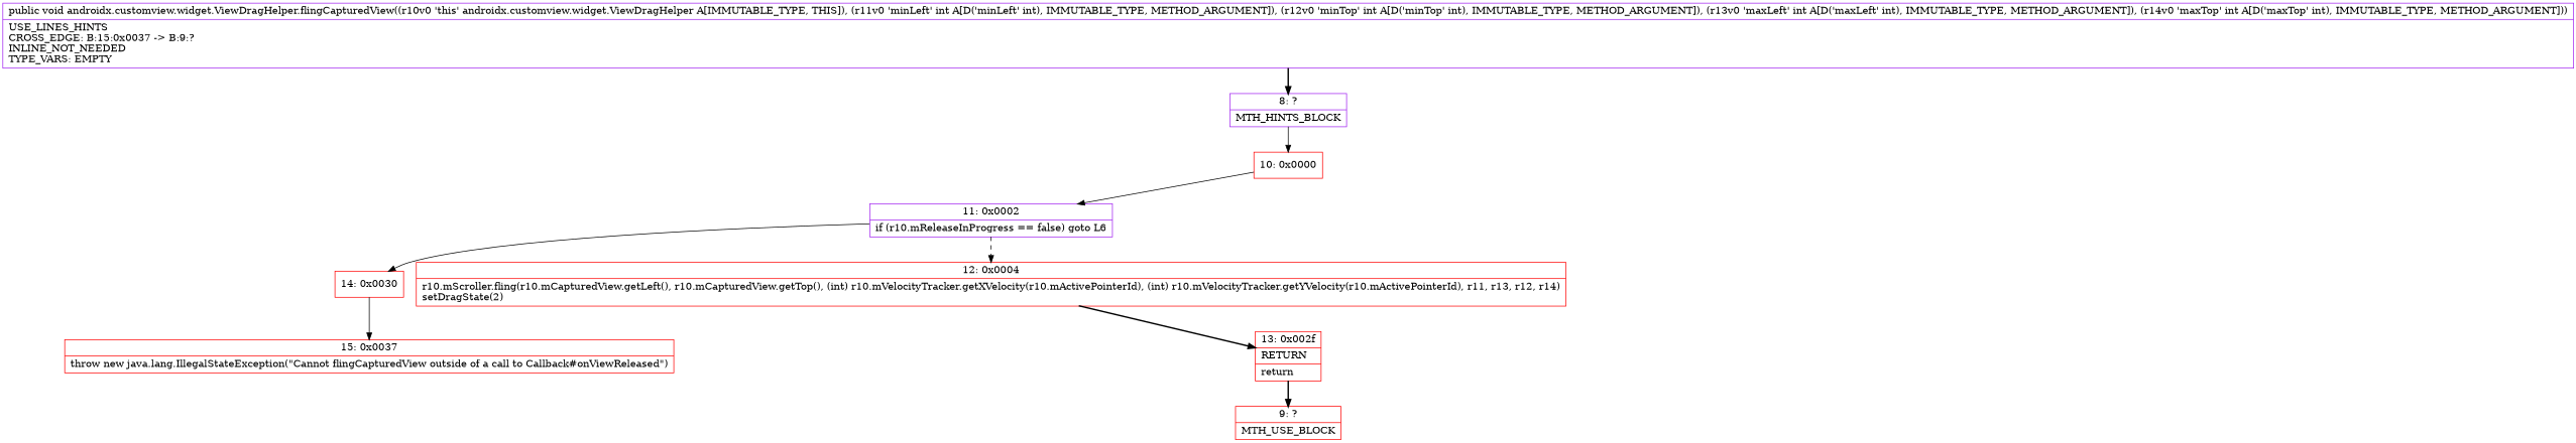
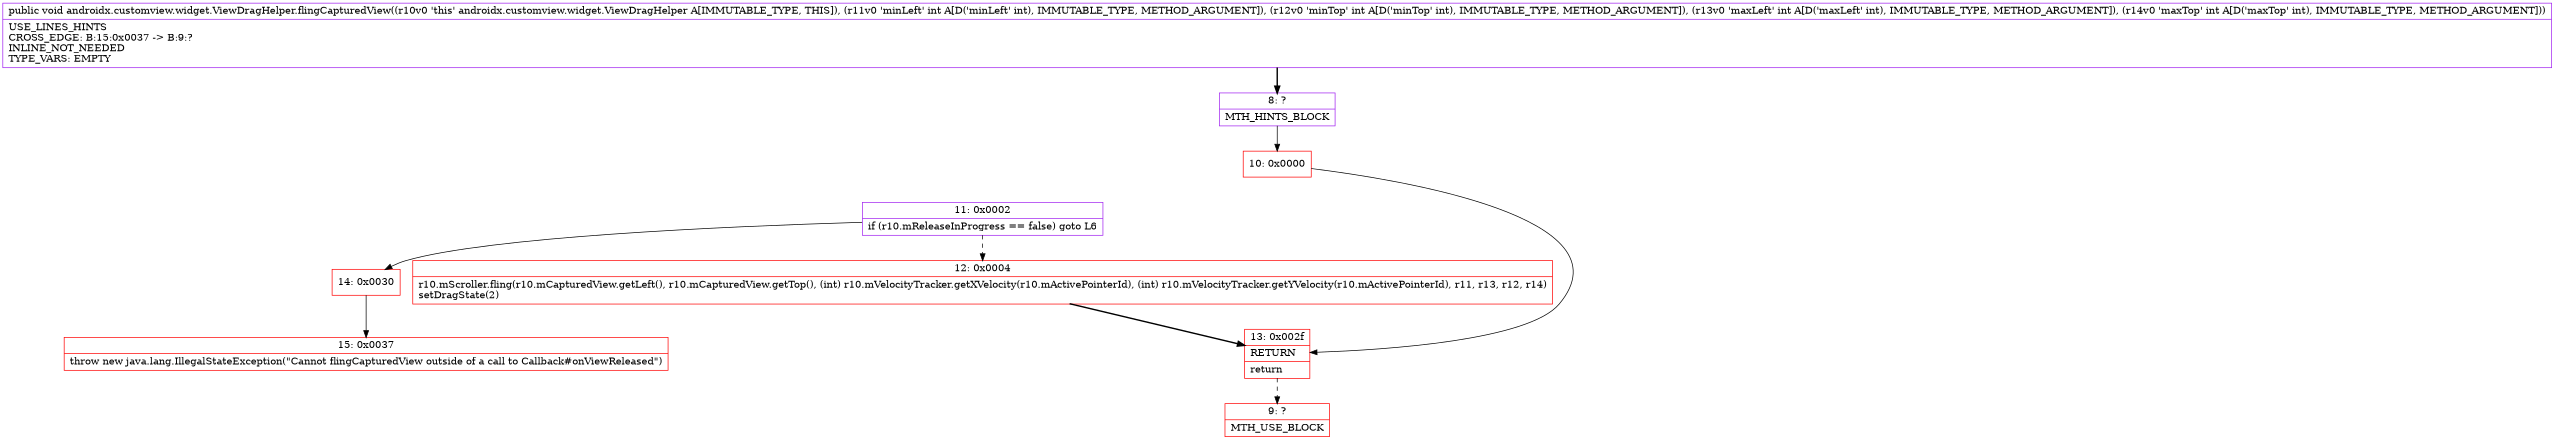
  digraph {
    node [color=red shape=record]
    edge [style=solid]
    n1 [color=purple label="{8\:\ ?|MTH_HINTS_BLOCK\l}"]
    n2 [label="{10\:\ 0x0000}"]
    n3 [color=purple label="{11\:\ 0x0002|if (r10.mReleaseInProgress == false) goto L6\l}"]
    n4 [label="{12\:\ 0x0004|r10.mScroller.fling(r10.mCapturedView.getLeft(), r10.mCapturedView.getTop(), (int) r10.mVelocityTracker.getXVelocity(r10.mActivePointerId), (int) r10.mVelocityTracker.getYVelocity(r10.mActivePointerId), r11, r13, r12, r14)\lsetDragState(2)\l}"]
    n5 [label="{14\:\ 0x0030}"]
    n6 [label="{13\:\ 0x002f|RETURN\l|return\l}"]
    n7 [label="{15\:\ 0x0037|throw new java.lang.IllegalStateException(\"Cannot flingCapturedView outside of a call to Callback#onViewReleased\")\l}"]
    n8 [label="{9\:\ ?|MTH_USE_BLOCK\l}"]
    n9 [color=purple label="{public void androidx.customview.widget.ViewDragHelper.flingCapturedView((r10v0 'this' androidx.customview.widget.ViewDragHelper A[IMMUTABLE_TYPE, THIS]), (r11v0 'minLeft' int A[D('minLeft' int), IMMUTABLE_TYPE, METHOD_ARGUMENT]), (r12v0 'minTop' int A[D('minTop' int), IMMUTABLE_TYPE, METHOD_ARGUMENT]), (r13v0 'maxLeft' int A[D('maxLeft' int), IMMUTABLE_TYPE, METHOD_ARGUMENT]), (r14v0 'maxTop' int A[D('maxTop' int), IMMUTABLE_TYPE, METHOD_ARGUMENT]))  | USE_LINES_HINTS\lCROSS_EDGE: B:15:0x0037 \-\> B:9:?\lINLINE_NOT_NEEDED\lTYPE_VARS: EMPTY\l}"]
    n1 -> n2
-   n2 -> n3
+   n2 -> n6
    n3 -> n4 [style=dashed]
    n3 -> n5
    n4 -> n6 [style=bold]
    n5 -> n7
-   n6 -> n8 [style=bold]
+   n6 -> n8 [style=dashed]
    n9 -> n1 [style=bold]
  }
